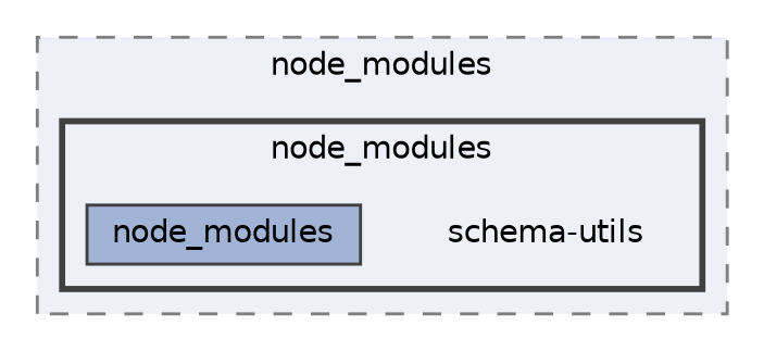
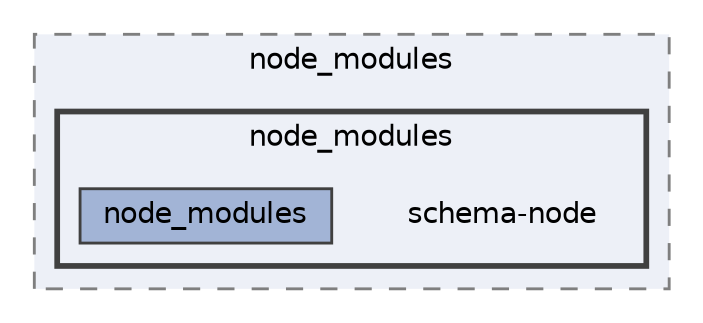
  digraph {
    compound=true
    node [fontname=Helvetica fontsize=10]
-   n1 [height=0.2 label="schema-utils" shape=plaintext width=0.4]
+   n1 [height=0.2 label="schema-node" shape=plaintext width=0.4]
    n2 [color=grey25 fillcolor="#a2b4d6" height=0.2 label=node_modules shape=box style=filled width=0.4]
    subgraph cluster_1 {
      bgcolor="#edf0f7"
      fontname=Helvetica
      fontsize=10
      label=node_modules
      pencolor=grey50
      style="filled,dashed"
      subgraph cluster_2 {
        bgcolor="#edf0f7"
        fontname=Helvetica
        fontsize=10
        pencolor=grey25
        style="filled,bold"
        n1
        n2
      }
    }
  }
